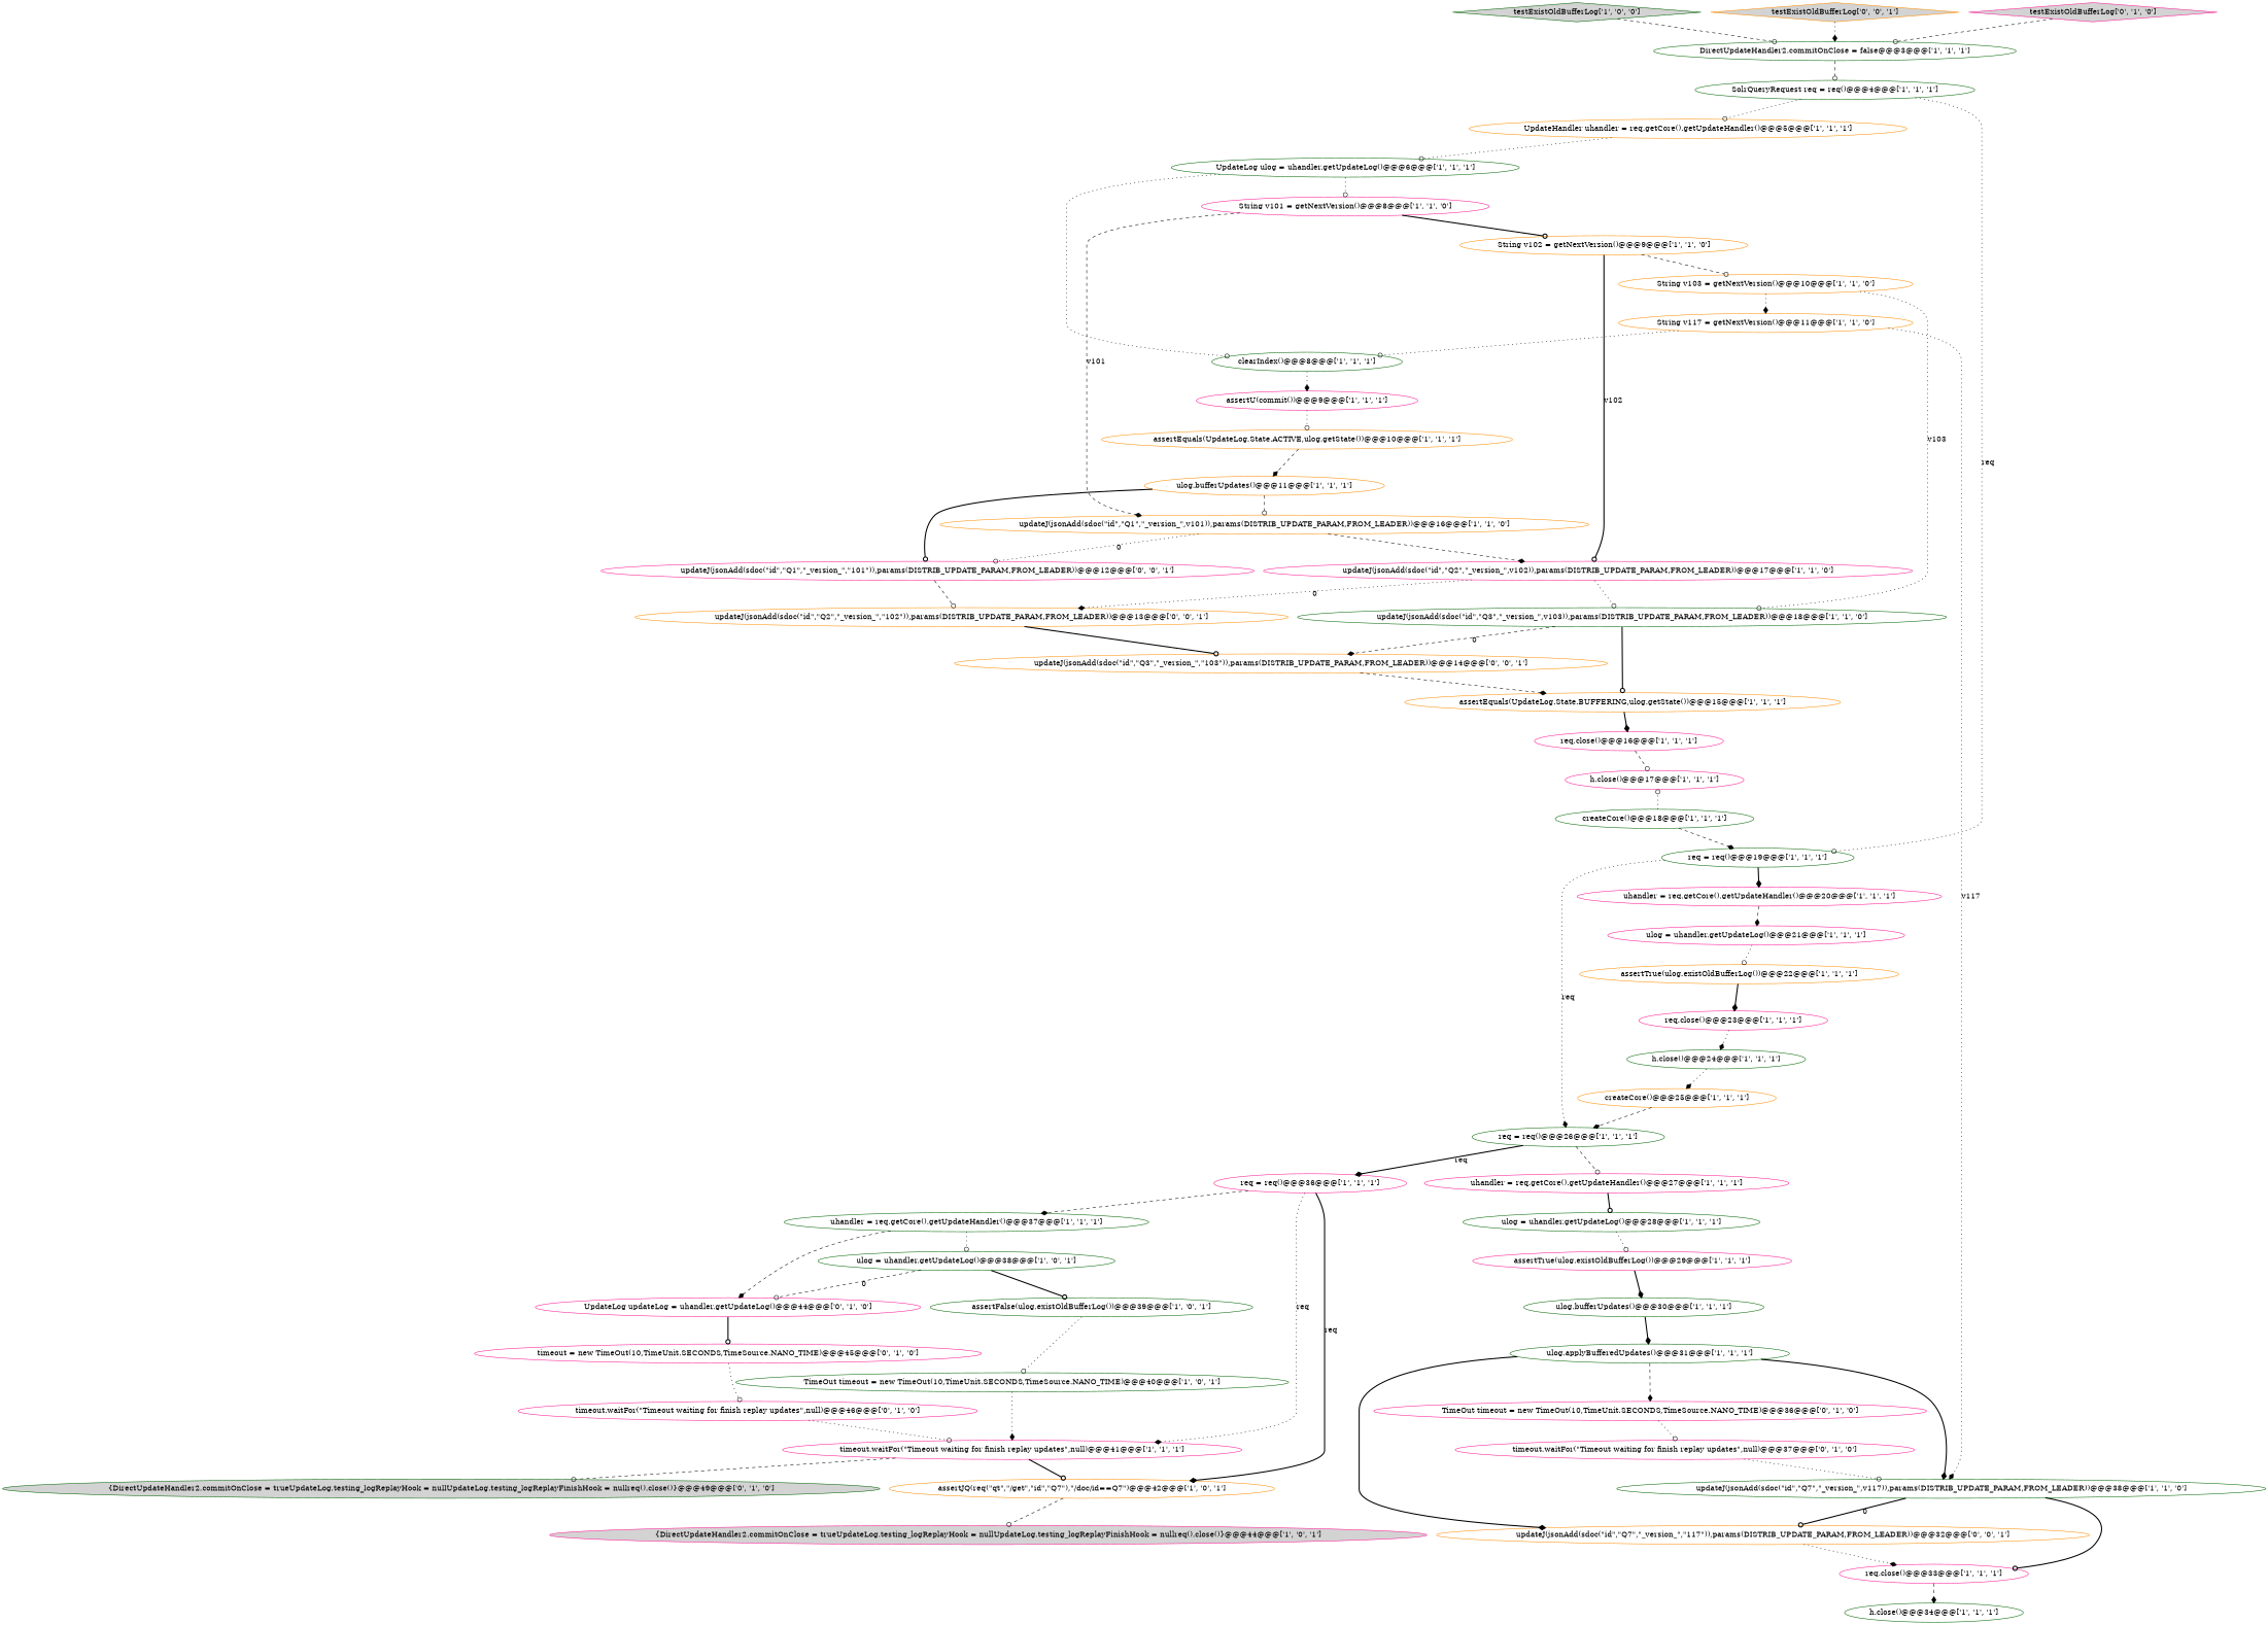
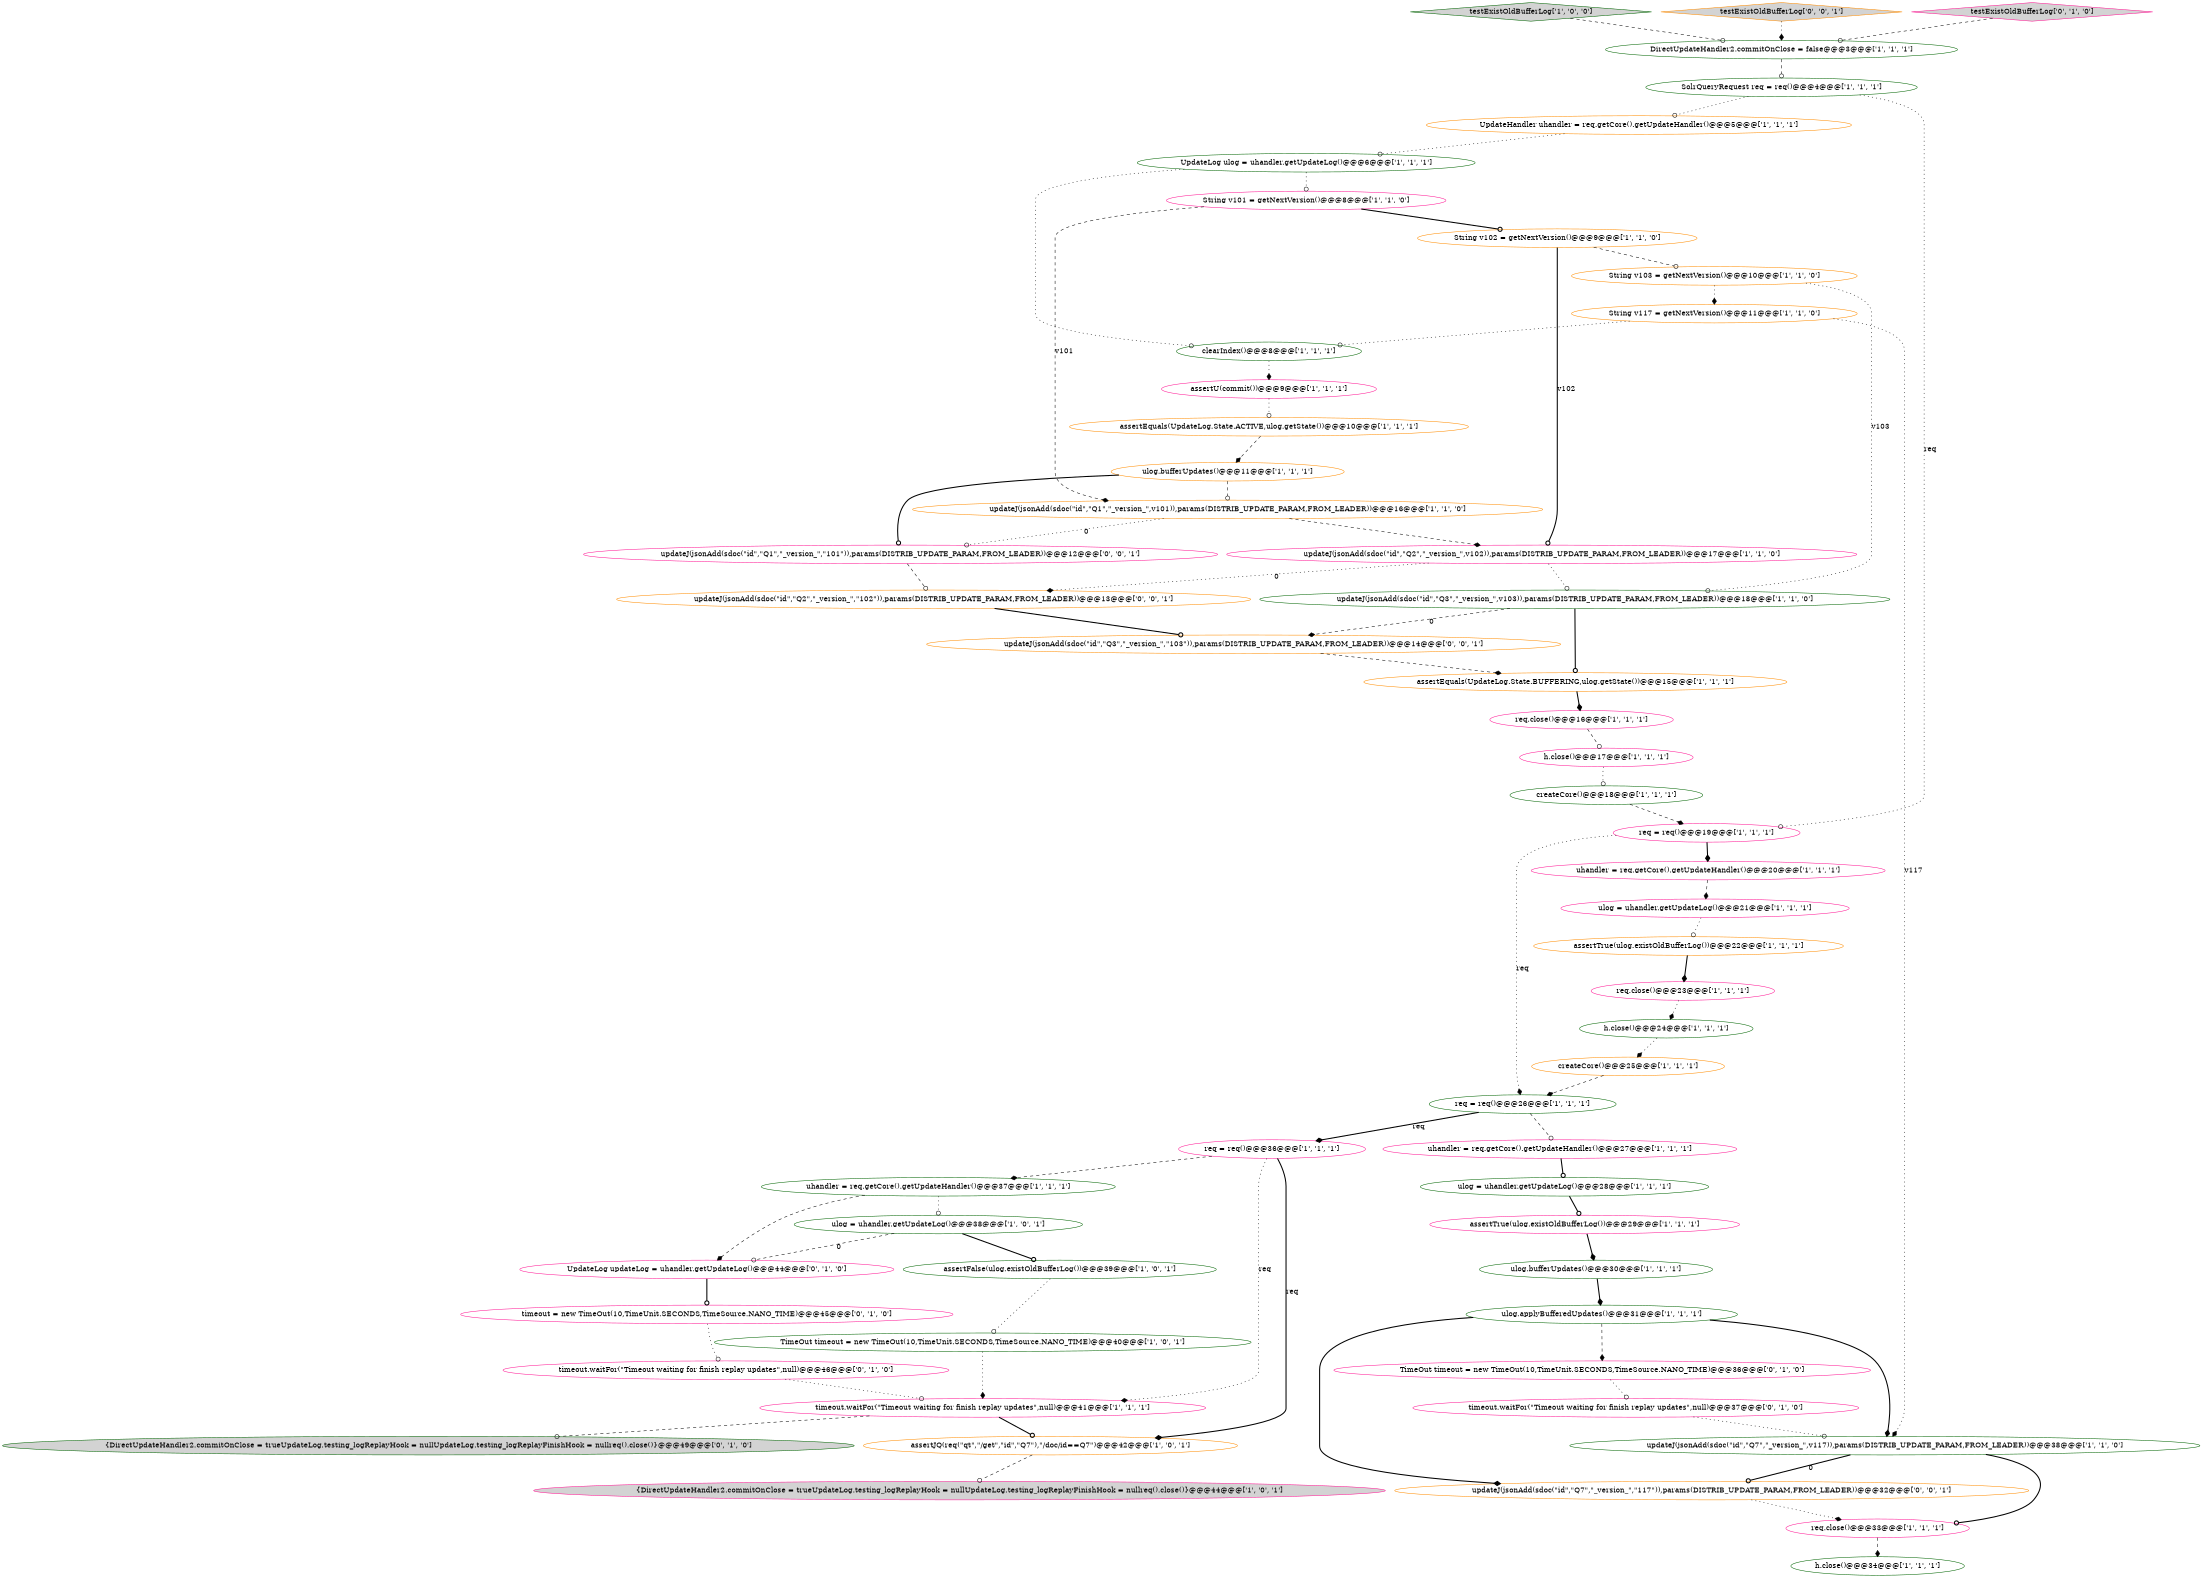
  digraph {
    node [color=deeppink fillcolor=white shape=ellipse style=filled]
    edge [arrowhead=odot style=dotted]
    n1 [color=darkorange label="updateJ(jsonAdd(sdoc(\"id\",\"Q3\",\"_version_\",\"103\")),params(DISTRIB_UPDATE_PARAM,FROM_LEADER))@@@14@@@['0', '0', '1']"]
    n2 [color=darkorange label="assertEquals(UpdateLog.State.BUFFERING,ulog.getState())@@@15@@@['1', '1', '1']"]
    n3 [label="req.close()@@@16@@@['1', '1', '1']"]
    n4 [color=darkgreen label="updateJ(jsonAdd(sdoc(\"id\",\"Q7\",\"_version_\",v117)),params(DISTRIB_UPDATE_PARAM,FROM_LEADER))@@@38@@@['1', '1', '0']"]
    n5 [label="req.close()@@@33@@@['1', '1', '1']"]
    n6 [color=darkorange label="updateJ(jsonAdd(sdoc(\"id\",\"Q7\",\"_version_\",\"117\")),params(DISTRIB_UPDATE_PARAM,FROM_LEADER))@@@32@@@['0', '0', '1']"]
    n7 [color=darkgreen label="h.close()@@@34@@@['1', '1', '1']"]
    n8 [color=darkgreen label="DirectUpdateHandler2.commitOnClose = false@@@3@@@['1', '1', '1']"]
    n9 [color=darkgreen label="SolrQueryRequest req = req()@@@4@@@['1', '1', '1']"]
-   n10 [color=darkgreen label="req = req()@@@19@@@['1', '1', '1']"]
+   n10 [label="req = req()@@@19@@@['1', '1', '1']"]
    n11 [color=darkorange label="UpdateHandler uhandler = req.getCore().getUpdateHandler()@@@5@@@['1', '1', '1']"]
    n12 [color=darkorange label="ulog.bufferUpdates()@@@11@@@['1', '1', '1']"]
    n13 [label="updateJ(jsonAdd(sdoc(\"id\",\"Q1\",\"_version_\",\"101\")),params(DISTRIB_UPDATE_PARAM,FROM_LEADER))@@@12@@@['0', '0', '1']"]
    n14 [color=darkorange label="updateJ(jsonAdd(sdoc(\"id\",\"Q1\",\"_version_\",v101)),params(DISTRIB_UPDATE_PARAM,FROM_LEADER))@@@16@@@['1', '1', '0']"]
    n15 [color=darkorange label="updateJ(jsonAdd(sdoc(\"id\",\"Q2\",\"_version_\",\"102\")),params(DISTRIB_UPDATE_PARAM,FROM_LEADER))@@@13@@@['0', '0', '1']"]
    n16 [label="updateJ(jsonAdd(sdoc(\"id\",\"Q2\",\"_version_\",v102)),params(DISTRIB_UPDATE_PARAM,FROM_LEADER))@@@17@@@['1', '1', '0']"]
    n17 [color=darkgreen label="req = req()@@@26@@@['1', '1', '1']"]
    n18 [label="req = req()@@@36@@@['1', '1', '1']"]
    n19 [label="uhandler = req.getCore().getUpdateHandler()@@@27@@@['1', '1', '1']"]
    n20 [color=darkorange label="assertJQ(req(\"qt\",\"/get\",\"id\",\"Q7\"),\"/doc/id==Q7\")@@@42@@@['1', '0', '1']"]
    n21 [label="timeout.waitFor(\"Timeout waiting for finish replay updates\",null)@@@41@@@['1', '1', '1']"]
    n22 [color=darkgreen label="uhandler = req.getCore().getUpdateHandler()@@@37@@@['1', '1', '1']"]
    n23 [color=darkgreen label="ulog = uhandler.getUpdateLog()@@@28@@@['1', '1', '1']"]
    n24 [fillcolor=lightgray label="{DirectUpdateHandler2.commitOnClose = trueUpdateLog.testing_logReplayHook = nullUpdateLog.testing_logReplayFinishHook = nullreq().close()}@@@44@@@['1', '0', '1']"]
    n25 [color=darkgreen fillcolor=lightgray label="{DirectUpdateHandler2.commitOnClose = trueUpdateLog.testing_logReplayHook = nullUpdateLog.testing_logReplayFinishHook = nullreq().close()}@@@49@@@['0', '1', '0']"]
    n26 [color=darkgreen label="ulog = uhandler.getUpdateLog()@@@38@@@['1', '0', '1']"]
    n27 [label="UpdateLog updateLog = uhandler.getUpdateLog()@@@44@@@['0', '1', '0']"]
    n28 [color=darkgreen label="assertFalse(ulog.existOldBufferLog())@@@39@@@['1', '0', '1']"]
    n29 [label="timeout = new TimeOut(10,TimeUnit.SECONDS,TimeSource.NANO_TIME)@@@45@@@['0', '1', '0']"]
    n30 [color=darkgreen label="updateJ(jsonAdd(sdoc(\"id\",\"Q3\",\"_version_\",v103)),params(DISTRIB_UPDATE_PARAM,FROM_LEADER))@@@18@@@['1', '1', '0']"]
    n31 [color=darkgreen label="TimeOut timeout = new TimeOut(10,TimeUnit.SECONDS,TimeSource.NANO_TIME)@@@40@@@['1', '0', '1']"]
    n32 [color=darkgreen fillcolor=lightgray label="testExistOldBufferLog['1', '0', '0']" shape=diamond]
    n33 [color=darkgreen label="UpdateLog ulog = uhandler.getUpdateLog()@@@6@@@['1', '1', '1']"]
    n34 [label="String v101 = getNextVersion()@@@8@@@['1', '1', '0']"]
    n35 [color=darkgreen label="clearIndex()@@@8@@@['1', '1', '1']"]
    n36 [color=darkorange label="String v102 = getNextVersion()@@@9@@@['1', '1', '0']"]
    n37 [label="assertU(commit())@@@9@@@['1', '1', '1']"]
    n38 [label="timeout.waitFor(\"Timeout waiting for finish replay updates\",null)@@@37@@@['0', '1', '0']"]
    n39 [label="timeout.waitFor(\"Timeout waiting for finish replay updates\",null)@@@46@@@['0', '1', '0']"]
    n40 [label="req.close()@@@23@@@['1', '1', '1']"]
    n41 [color=darkgreen label="h.close()@@@24@@@['1', '1', '1']"]
    n42 [color=darkorange label="createCore()@@@25@@@['1', '1', '1']"]
    n43 [label="TimeOut timeout = new TimeOut(10,TimeUnit.SECONDS,TimeSource.NANO_TIME)@@@36@@@['0', '1', '0']"]
    n44 [color=darkorange label="assertTrue(ulog.existOldBufferLog())@@@22@@@['1', '1', '1']"]
    n45 [color=darkorange label="String v103 = getNextVersion()@@@10@@@['1', '1', '0']"]
    n46 [color=darkorange fillcolor=lightgray label="testExistOldBufferLog['0', '0', '1']" shape=diamond]
    n47 [fillcolor=lightgray label="testExistOldBufferLog['0', '1', '0']" shape=diamond]
    n48 [color=darkgreen label="createCore()@@@18@@@['1', '1', '1']"]
    n49 [label="uhandler = req.getCore().getUpdateHandler()@@@20@@@['1', '1', '1']"]
    n50 [label="h.close()@@@17@@@['1', '1', '1']"]
    n51 [color=darkorange label="assertEquals(UpdateLog.State.ACTIVE,ulog.getState())@@@10@@@['1', '1', '1']"]
    n52 [label="assertTrue(ulog.existOldBufferLog())@@@29@@@['1', '1', '1']"]
    n53 [color=darkgreen label="ulog.bufferUpdates()@@@30@@@['1', '1', '1']"]
    n54 [label="ulog = uhandler.getUpdateLog()@@@21@@@['1', '1', '1']"]
    n55 [color=darkgreen label="ulog.applyBufferedUpdates()@@@31@@@['1', '1', '1']"]
    n56 [color=darkorange label="String v117 = getNextVersion()@@@11@@@['1', '1', '0']"]
    n1 -> n2 [arrowhead=diamond style=dashed]
    n2 -> n3 [arrowhead=diamond style=bold]
    n3 -> n50 [style=dashed]
    n4 -> n5 [style=bold]
    n4 -> n6 [label=0 style=bold]
    n5 -> n7 [arrowhead=diamond style=dashed]
    n6 -> n5 [arrowhead=diamond]
    n8 -> n9 [style=dashed]
    n9 -> n10 [label=req]
    n9 -> n11
    n10 -> n17 [arrowhead=diamond label=req]
    n10 -> n49 [arrowhead=diamond style=bold]
    n11 -> n33
    n12 -> n13 [style=bold]
    n12 -> n14 [style=dashed]
    n13 -> n15 [style=dashed]
    n14 -> n13 [label=0]
    n14 -> n16 [arrowhead=diamond style=dashed]
    n15 -> n1 [style=bold]
    n16 -> n15 [arrowhead=diamond label=0]
    n16 -> n30
    n17 -> n18 [arrowhead=diamond label=req style=bold]
    n17 -> n19 [style=dashed]
    n18 -> n20 [arrowhead=diamond label=req style=bold]
    n18 -> n21 [arrowhead=diamond label=req]
    n18 -> n22 [arrowhead=diamond style=dashed]
    n19 -> n23 [style=bold]
    n20 -> n24 [style=dashed]
    n21 -> n20 [style=bold]
    n21 -> n25 [style=dashed]
    n22 -> n26
    n22 -> n27 [arrowhead=diamond style=dashed]
-   n23 -> n52
+   n23 -> n52 [style=bold]
    n26 -> n27 [label=0 style=dashed]
    n26 -> n28 [style=bold]
    n27 -> n29 [style=bold]
    n28 -> n31
    n29 -> n39
    n30 -> n1 [arrowhead=diamond label=0 style=dashed]
    n30 -> n2 [style=bold]
    n31 -> n21 [arrowhead=diamond]
    n32 -> n8 [style=dashed]
    n33 -> n34
    n33 -> n35
    n34 -> n14 [arrowhead=diamond label=v101 style=dashed]
    n34 -> n36 [style=bold]
    n35 -> n37 [arrowhead=diamond]
    n36 -> n16 [label=v102 style=bold]
    n36 -> n45 [style=dashed]
    n37 -> n51
    n38 -> n4
    n39 -> n21
    n40 -> n41 [arrowhead=diamond]
    n41 -> n42 [arrowhead=diamond]
    n42 -> n17 [arrowhead=diamond style=dashed]
    n43 -> n38
    n44 -> n40 [arrowhead=diamond style=bold]
    n45 -> n30 [label=v103]
    n45 -> n56 [arrowhead=diamond]
    n46 -> n8 [arrowhead=diamond]
    n47 -> n8 [style=dashed]
    n48 -> n10 [arrowhead=diamond style=dashed]
    n49 -> n54 [arrowhead=diamond style=dashed]
-   n48 -> n50
+   n50 -> n48
    n51 -> n12 [arrowhead=diamond style=dashed]
    n52 -> n53 [arrowhead=diamond style=bold]
    n53 -> n55 [arrowhead=diamond style=bold]
    n54 -> n44
    n55 -> n4 [arrowhead=diamond style=bold]
    n55 -> n6 [arrowhead=diamond style=bold]
    n55 -> n43 [arrowhead=diamond style=dashed]
    n56 -> n4 [arrowhead=diamond label=v117]
    n56 -> n35
  }
